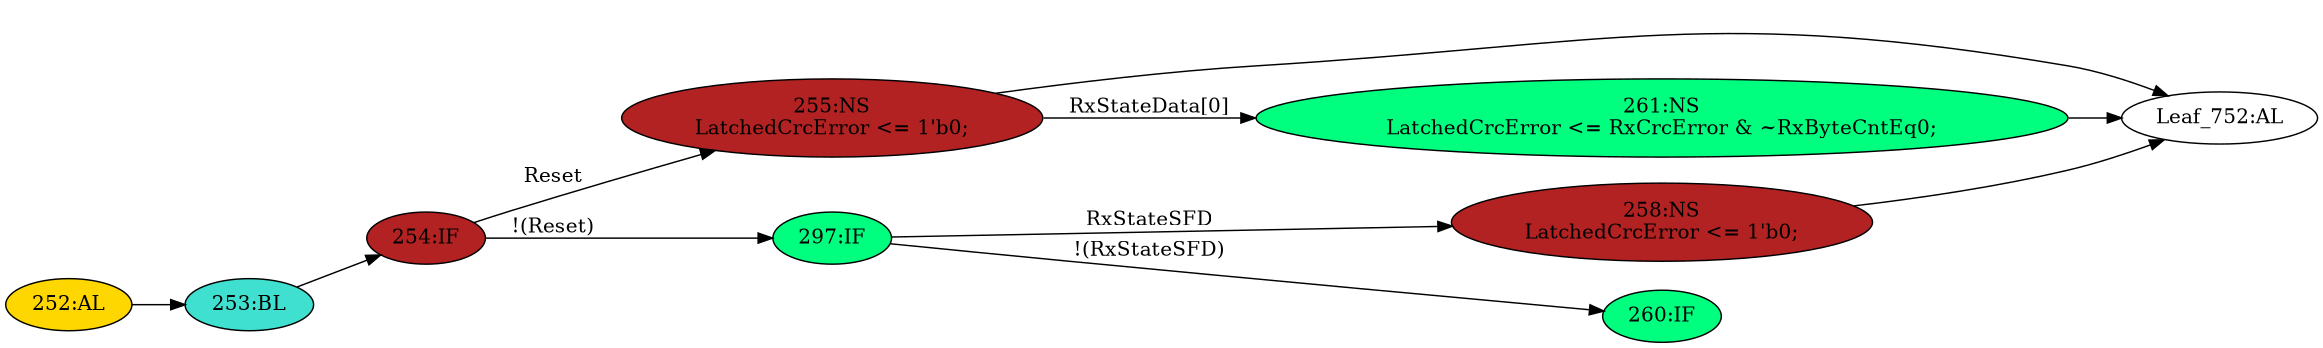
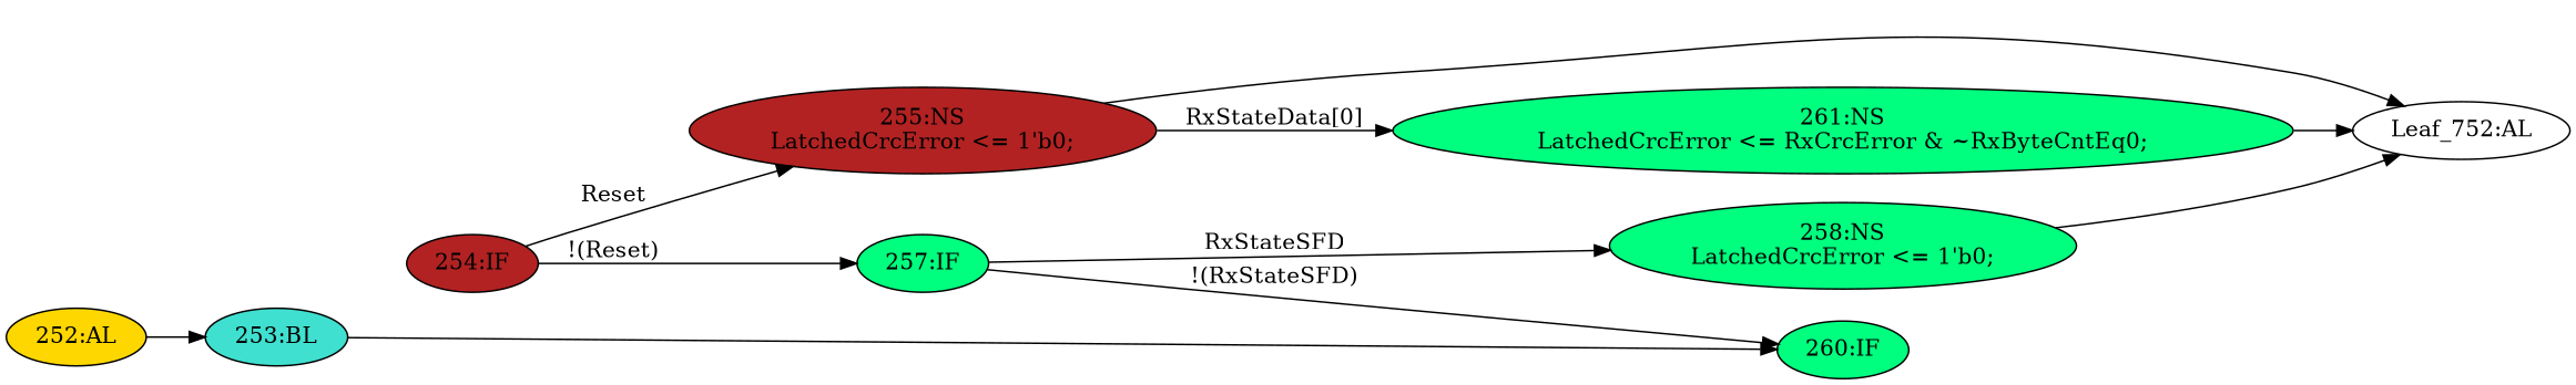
  strict digraph {
    rankdir=LR
    node [fillcolor=firebrick statements="[]" style=filled typ=IfStatement]
    edge [cond="[]" lineno=None]
    n1 [ast="<pyverilog.vparser.ast.Block object at 0x7f7882400990>" fillcolor=turquoise label="253:BL" typ=Block]
    n2 [ast="<pyverilog.vparser.ast.IfStatement object at 0x7f78824009d0>" label="254:IF"]
    n3 [ast="<pyverilog.vparser.ast.NonblockingSubstitution object at 0x7f7882400c10>" label="255:NS\nLatchedCrcError <= 1'b0;" statements="[<pyverilog.vparser.ast.NonblockingSubstitution object at 0x7f7882400c10>]" typ=NonblockingSubstitution]
-   n4 [ast="<pyverilog.vparser.ast.IfStatement object at 0x7f7882400a10>" fillcolor=springgreen label="297:IF"]
+   n4 [ast="<pyverilog.vparser.ast.IfStatement object at 0x7f7882400a10>" fillcolor=springgreen label="257:IF"]
    n5 [ast="<pyverilog.vparser.ast.NonblockingSubstitution object at 0x7f78824004d0>" fillcolor=springgreen label="261:NS\nLatchedCrcError <= RxCrcError & ~RxByteCntEq0;" statements="[<pyverilog.vparser.ast.NonblockingSubstitution object at 0x7f78824004d0>]" typ=NonblockingSubstitution]
    n6 [def_var="['LatchedCrcError']" label="Leaf_752:AL" fillcolor="" statements="" style="" typ=""]
    n7 [ast="<pyverilog.vparser.ast.IfStatement object at 0x7f7882400410>" fillcolor=springgreen label="260:IF"]
-   n8 [ast="<pyverilog.vparser.ast.NonblockingSubstitution object at 0x7f7882400a50>" label="258:NS\nLatchedCrcError <= 1'b0;" statements="[<pyverilog.vparser.ast.NonblockingSubstitution object at 0x7f7882400a50>]" typ=NonblockingSubstitution]
+   n8 [ast="<pyverilog.vparser.ast.NonblockingSubstitution object at 0x7f7882400a50>" fillcolor=springgreen label="258:NS\nLatchedCrcError <= 1'b0;" statements="[<pyverilog.vparser.ast.NonblockingSubstitution object at 0x7f7882400a50>]" typ=NonblockingSubstitution]
    n9 [ast="<pyverilog.vparser.ast.Always object at 0x7f7882400810>" clk_sens=True fillcolor=gold label="252:AL" sens="['MRxClk', 'Reset']" typ=Always use_var="['RxStateSFD', 'Reset', 'RxCrcError', 'RxByteCntEq0', 'RxStateData']"]
-   n1 -> n2
+   n1 -> n7
    n2 -> n3 [cond="['Reset']" label=Reset lineno=254]
    n2 -> n4 [cond="['Reset']" label="!(Reset)" lineno=254]
    n3 -> n5 [cond="['RxStateData']" label="RxStateData[0]" lineno=260]
    n3 -> n6
    n4 -> n7 [cond="['RxStateSFD']" label="!(RxStateSFD)" lineno=257]
    n4 -> n8 [cond="['RxStateSFD']" label=RxStateSFD lineno=257]
    n5 -> n6
    n8 -> n6
    n9 -> n1
  }
